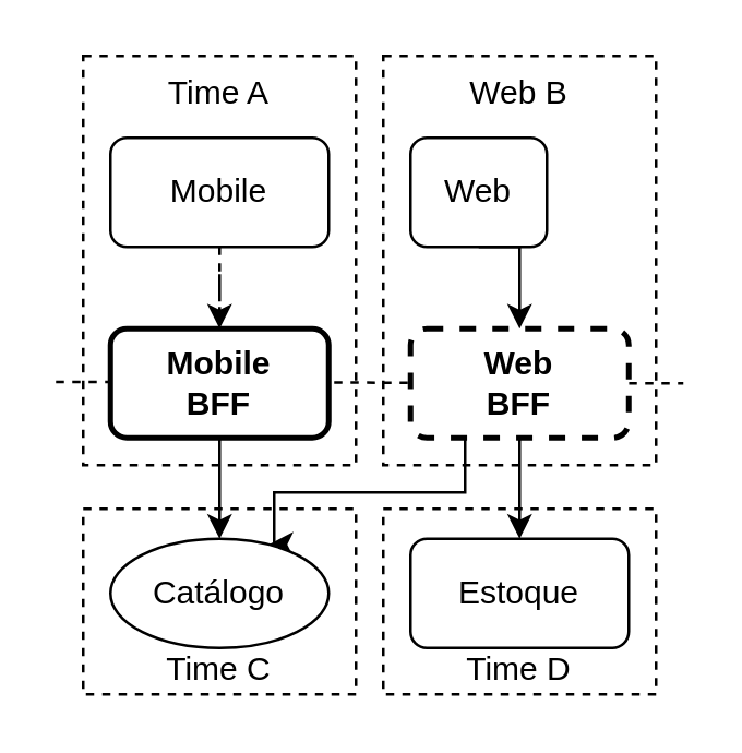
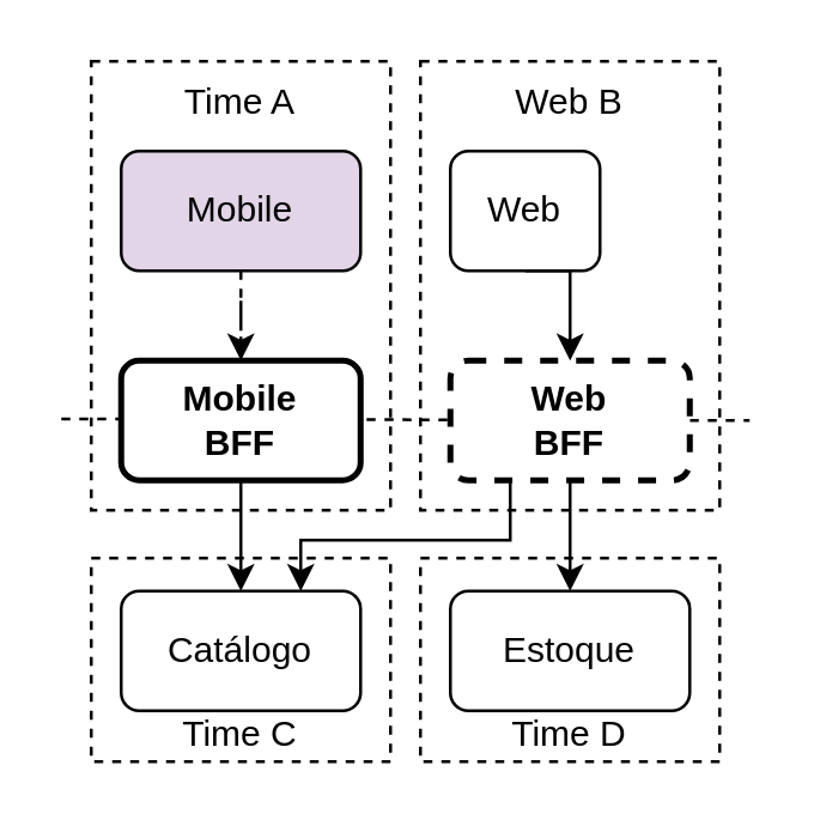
  <mxCell id="0" />
  <mxCell id="1" parent="0" />
  <mxCell id="2" value="Time D" style="rounded=0;whiteSpace=wrap;html=1;dashed=1;verticalAlign=bottom;" vertex="1" parent="1"><mxGeometry x="140" y="186" width="100" height="68" as="geometry" /></mxCell>
  <mxCell id="3" value="Time C" style="rounded=0;whiteSpace=wrap;html=1;dashed=1;verticalAlign=bottom;" vertex="1" parent="1"><mxGeometry x="30" y="186" width="100" height="68" as="geometry" /></mxCell>
  <mxCell id="4" value="Web B" style="rounded=0;whiteSpace=wrap;html=1;dashed=1;verticalAlign=top;" vertex="1" parent="1"><mxGeometry x="140" y="20" width="100" height="150" as="geometry" /></mxCell>
  <mxCell id="5" value="Time A" style="rounded=0;whiteSpace=wrap;html=1;dashed=1;verticalAlign=top;" vertex="1" parent="1"><mxGeometry x="30" y="20" width="100" height="150" as="geometry" /></mxCell>
  <mxCell id="6" value="" style="endArrow=none;dashed=1;html=1;" parent="1" edge="1"><mxGeometry width="50" height="50" relative="1" as="geometry"><mxPoint x="20" y="139.5" as="sourcePoint" /><mxPoint x="250" y="140" as="targetPoint" /></mxGeometry></mxCell>
  <mxCell id="7" style="edgeStyle=orthogonalEdgeStyle;rounded=0;orthogonalLoop=1;jettySize=auto;html=1;exitX=0.5;exitY=1;exitDx=0;exitDy=0;dashed=1;" parent="1" source="8" target="12" edge="1"><mxGeometry relative="1" as="geometry" /></mxCell>
- <mxCell id="8" value="Mobile" style="rounded=1;whiteSpace=wrap;html=1;" parent="1" vertex="1"><mxGeometry x="40" y="50" width="80" height="40" as="geometry" /></mxCell>
+ <mxCell id="8" value="Mobile" style="rounded=1;whiteSpace=wrap;html=1;fillColor=#e1d5e7;" parent="1" vertex="1"><mxGeometry x="40" y="50" width="80" height="40" as="geometry" /></mxCell>
  <mxCell id="9" style="edgeStyle=orthogonalEdgeStyle;rounded=0;orthogonalLoop=1;jettySize=auto;html=1;exitX=0.5;exitY=1;exitDx=0;exitDy=0;entryX=0.5;entryY=0;entryDx=0;entryDy=0;" parent="1" source="10" target="15" edge="1"><mxGeometry relative="1" as="geometry" /></mxCell>
  <mxCell id="10" value="Web" style="rounded=1;whiteSpace=wrap;html=1;" parent="1" vertex="1"><mxGeometry x="150" y="50" width="50" height="40" as="geometry" /></mxCell>
  <mxCell id="11" style="edgeStyle=orthogonalEdgeStyle;rounded=0;orthogonalLoop=1;jettySize=auto;html=1;exitX=0.5;exitY=1;exitDx=0;exitDy=0;entryX=0.5;entryY=0;entryDx=0;entryDy=0;" parent="1" source="12" target="16" edge="1"><mxGeometry relative="1" as="geometry" /></mxCell>
  <mxCell id="12" value="Mobile&lt;br&gt;BFF" style="rounded=1;whiteSpace=wrap;html=1;strokeWidth=2;fontStyle=1" parent="1" vertex="1"><mxGeometry x="40" y="120" width="80" height="40" as="geometry" /></mxCell>
  <mxCell id="13" style="edgeStyle=orthogonalEdgeStyle;rounded=0;orthogonalLoop=1;jettySize=auto;html=1;exitX=0.5;exitY=1;exitDx=0;exitDy=0;entryX=0.5;entryY=0;entryDx=0;entryDy=0;" parent="1" source="15" target="17" edge="1"><mxGeometry relative="1" as="geometry" /></mxCell>
  <mxCell id="14" style="edgeStyle=orthogonalEdgeStyle;rounded=0;orthogonalLoop=1;jettySize=auto;html=1;exitX=0.25;exitY=1;exitDx=0;exitDy=0;entryX=0.75;entryY=0;entryDx=0;entryDy=0;" parent="1" source="15" target="16" edge="1"><mxGeometry relative="1" as="geometry"><Array as="points"><mxPoint x="170" y="180" /><mxPoint x="100" y="180" /></Array></mxGeometry></mxCell>
  <mxCell id="15" value="Web&lt;br&gt;BFF" style="rounded=1;whiteSpace=wrap;html=1;strokeWidth=2;fontStyle=1;dashed=1;" parent="1" vertex="1"><mxGeometry x="150" y="120" width="80" height="40" as="geometry" /></mxCell>
- <mxCell id="16" value="Catálogo" style="ellipse;whiteSpace=wrap;html=1;" parent="1" vertex="1"><mxGeometry x="40" y="197" width="80" height="40" as="geometry" /></mxCell>
+ <mxCell id="16" value="Catálogo" style="rounded=1;whiteSpace=wrap;html=1;" parent="1" vertex="1"><mxGeometry x="40" y="197" width="80" height="40" as="geometry" /></mxCell>
  <mxCell id="17" value="Estoque" style="rounded=1;whiteSpace=wrap;html=1;" parent="1" vertex="1"><mxGeometry x="150" y="197" width="80" height="40" as="geometry" /></mxCell>
